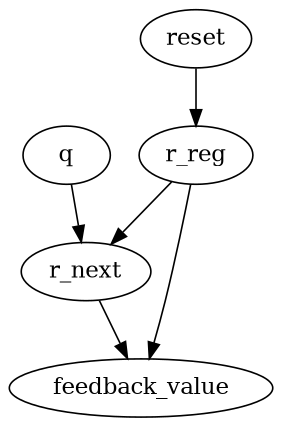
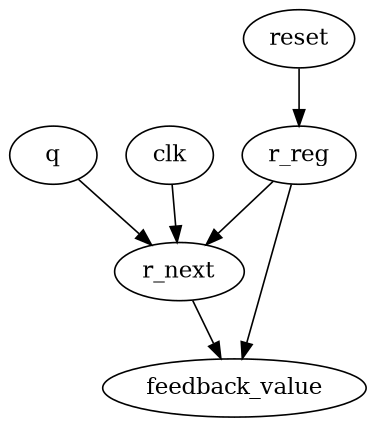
  strict digraph {
    edge [weight=1.0]
    reset
    r_reg
    r_next
    feedback_value
    q
+   clk
    reset -> r_reg [weight=2.0]
    r_reg -> r_next
    r_reg -> feedback_value
    r_next -> feedback_value
    q -> r_next
+   clk -> r_next
  }
